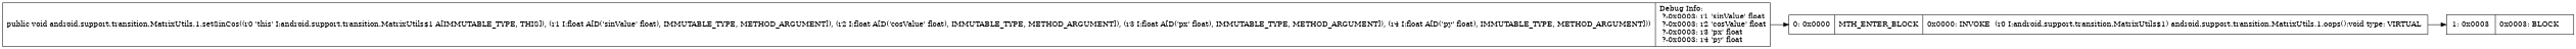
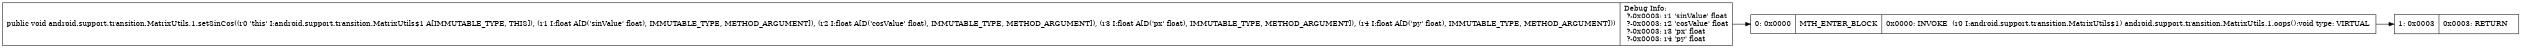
  digraph {
    rankdir=LR
    node [shape=record]
    n1 [label="{0\:\ 0x0000|MTH_ENTER_BLOCK\l|0x0000: INVOKE  (r0 I:android.support.transition.MatrixUtils$1) android.support.transition.MatrixUtils.1.oops():void type: VIRTUAL \l}"]
-   n2 [label="{1\:\ 0x0003|0x0003: BLOCK   \l}"]
+   n2 [label="{1\:\ 0x0003|0x0003: RETURN   \l}"]
    n3 [label="{public void android.support.transition.MatrixUtils.1.setSinCos((r0 'this' I:android.support.transition.MatrixUtils$1 A[IMMUTABLE_TYPE, THIS]), (r1 I:float A[D('sinValue' float), IMMUTABLE_TYPE, METHOD_ARGUMENT]), (r2 I:float A[D('cosValue' float), IMMUTABLE_TYPE, METHOD_ARGUMENT]), (r3 I:float A[D('px' float), IMMUTABLE_TYPE, METHOD_ARGUMENT]), (r4 I:float A[D('py' float), IMMUTABLE_TYPE, METHOD_ARGUMENT]))  | Debug Info:\l  ?\-0x0003: r1 'sinValue' float\l  ?\-0x0003: r2 'cosValue' float\l  ?\-0x0003: r3 'px' float\l  ?\-0x0003: r4 'py' float\l}"]
    n1 -> n2
    n3 -> n1
  }
